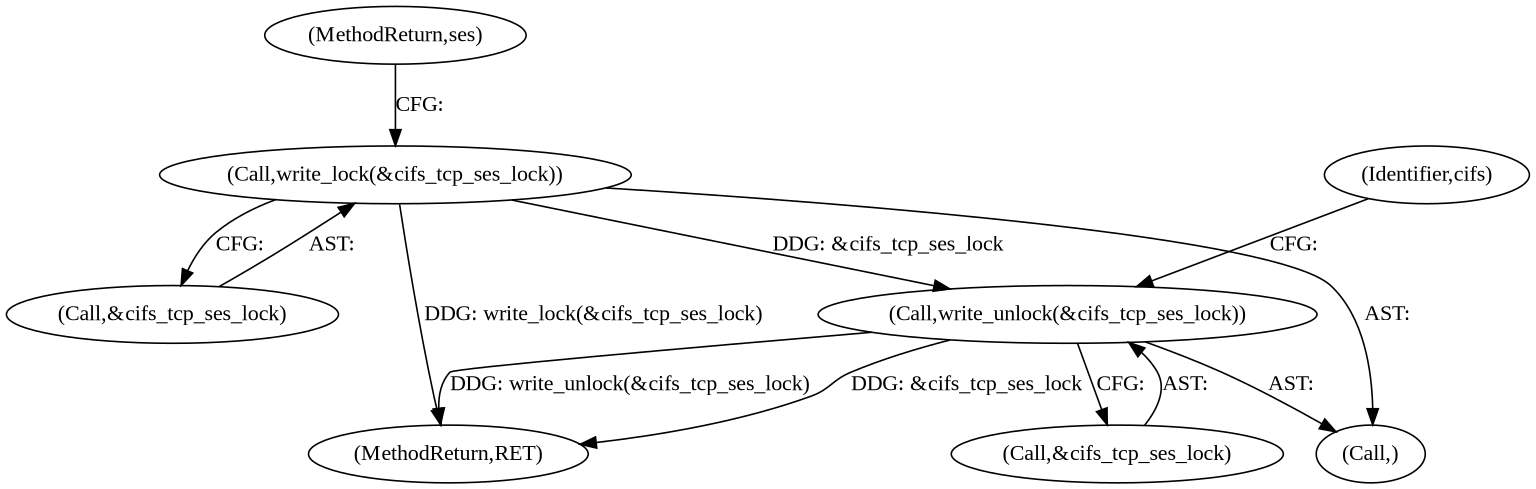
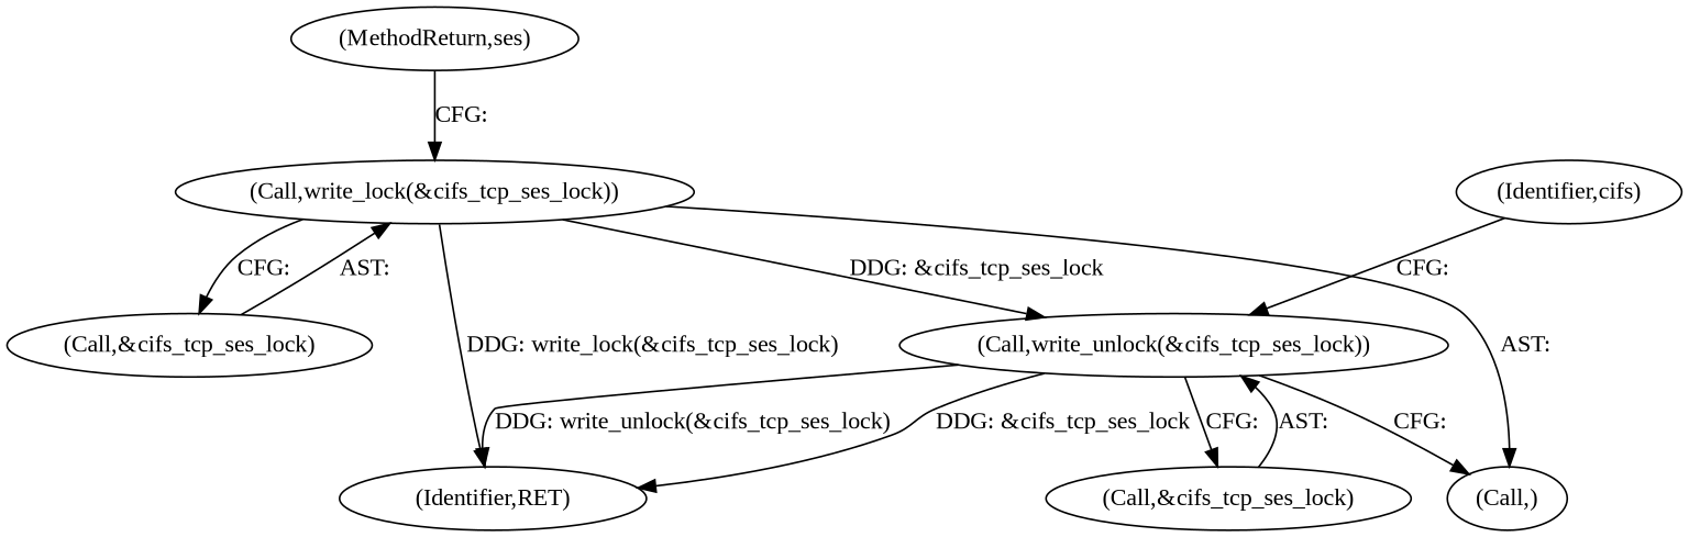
  digraph {
    fontname="Liberation Serif"
    node [fontname="Liberation Serif"]
    edge [fontname="Liberation Serif"]
    n1 [label="(Call,write_unlock(&cifs_tcp_ses_lock))"]
    n2 [label="(Call,)"]
    n3 [label="(Call,&cifs_tcp_ses_lock)"]
-   n4 [label="(MethodReturn,RET)"]
+   n4 [label="(Identifier,RET)"]
    n5 [label="(Call,write_lock(&cifs_tcp_ses_lock))"]
    n6 [label="(Call,&cifs_tcp_ses_lock)"]
    n7 [label="(Identifier,cifs)"]
    n8 [label="(MethodReturn,ses)"]
-   n1 -> n2 [label="AST: "]
+   n1 -> n2 [label="CFG: "]
    n1 -> n3 [label="CFG: "]
    n1 -> n4 [label="DDG: write_unlock(&cifs_tcp_ses_lock)"]
    n1 -> n4 [label="DDG: &cifs_tcp_ses_lock"]
    n3 -> n1 [label="AST: "]
    n5 -> n1 [label="DDG: &cifs_tcp_ses_lock"]
    n5 -> n2 [label="AST: "]
    n5 -> n4 [label="DDG: write_lock(&cifs_tcp_ses_lock)"]
    n5 -> n6 [label="CFG: "]
    n6 -> n5 [label="AST: "]
    n7 -> n1 [label="CFG: "]
    n8 -> n5 [label="CFG: "]
  }
